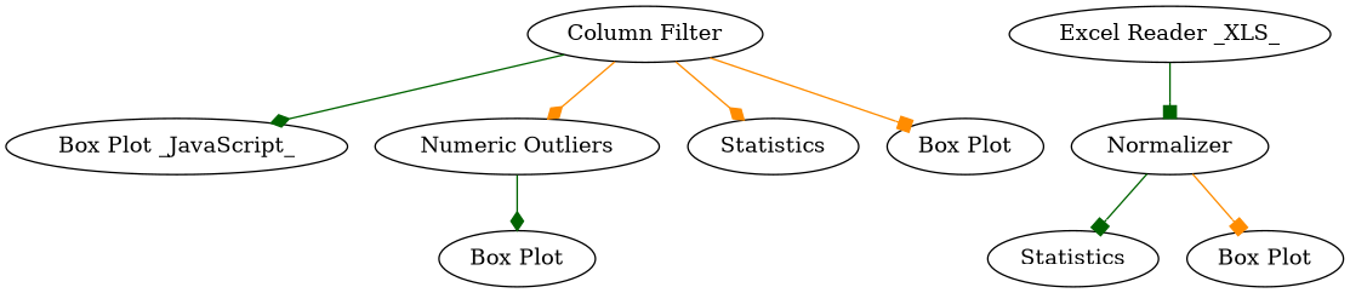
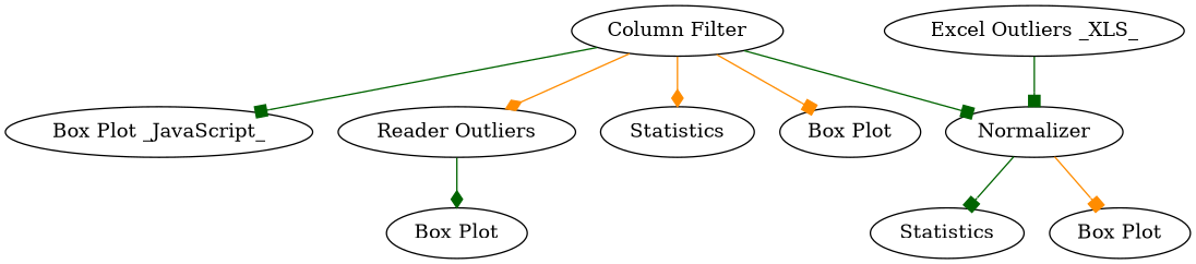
  digraph {
    rankdir=TB
    edge [arrowhead=box color=darkgreen]
    n1 [label="Box Plot _JavaScript_"]
-   n2 [label="Numeric Outliers"]
+   n2 [label="Reader Outliers"]
    n3 [label="Box Plot"]
-   n4 [label="Excel Reader _XLS_"]
+   n4 [label="Excel Outliers _XLS_"]
    n5 [label=Normalizer]
    n6 [label="Column Filter"]
    n7 [label=Statistics]
    n8 [label="Box Plot"]
    n9 [label=Statistics]
    n10 [label="Box Plot"]
    n2 -> n3 [arrowhead=diamond]
    n4 -> n5
    n5 -> n9
    n5 -> n10 [color=darkorange]
-   n6 -> n1 [arrowhead=diamond]
+   n6 -> n1
    n6 -> n2 [arrowhead=diamond color=darkorange]
+   n6 -> n5
    n6 -> n7 [arrowhead=diamond color=darkorange]
    n6 -> n8 [color=darkorange]
  }
